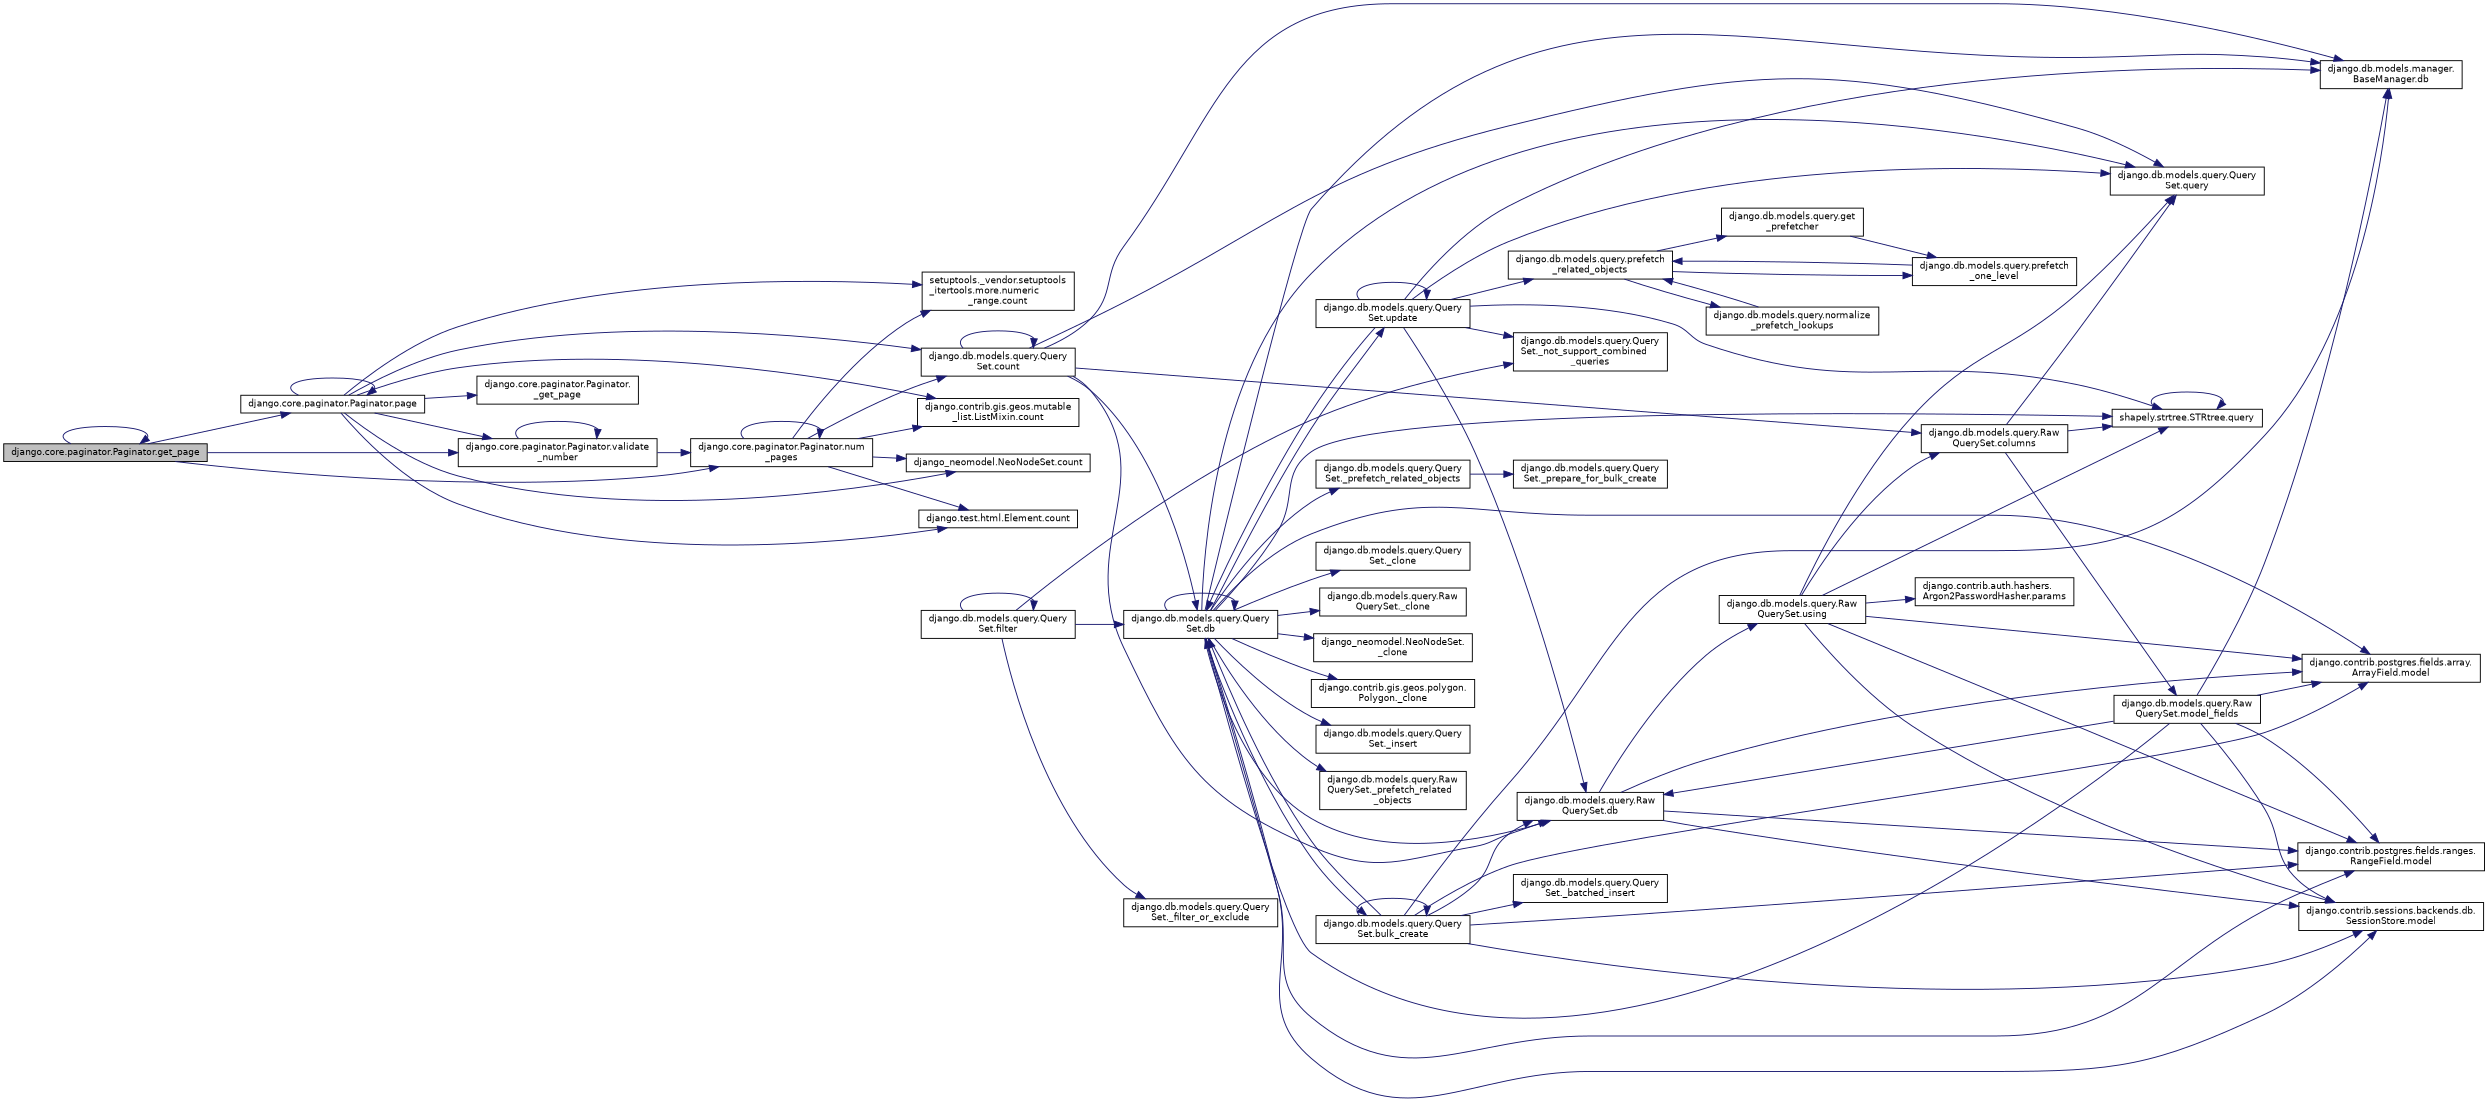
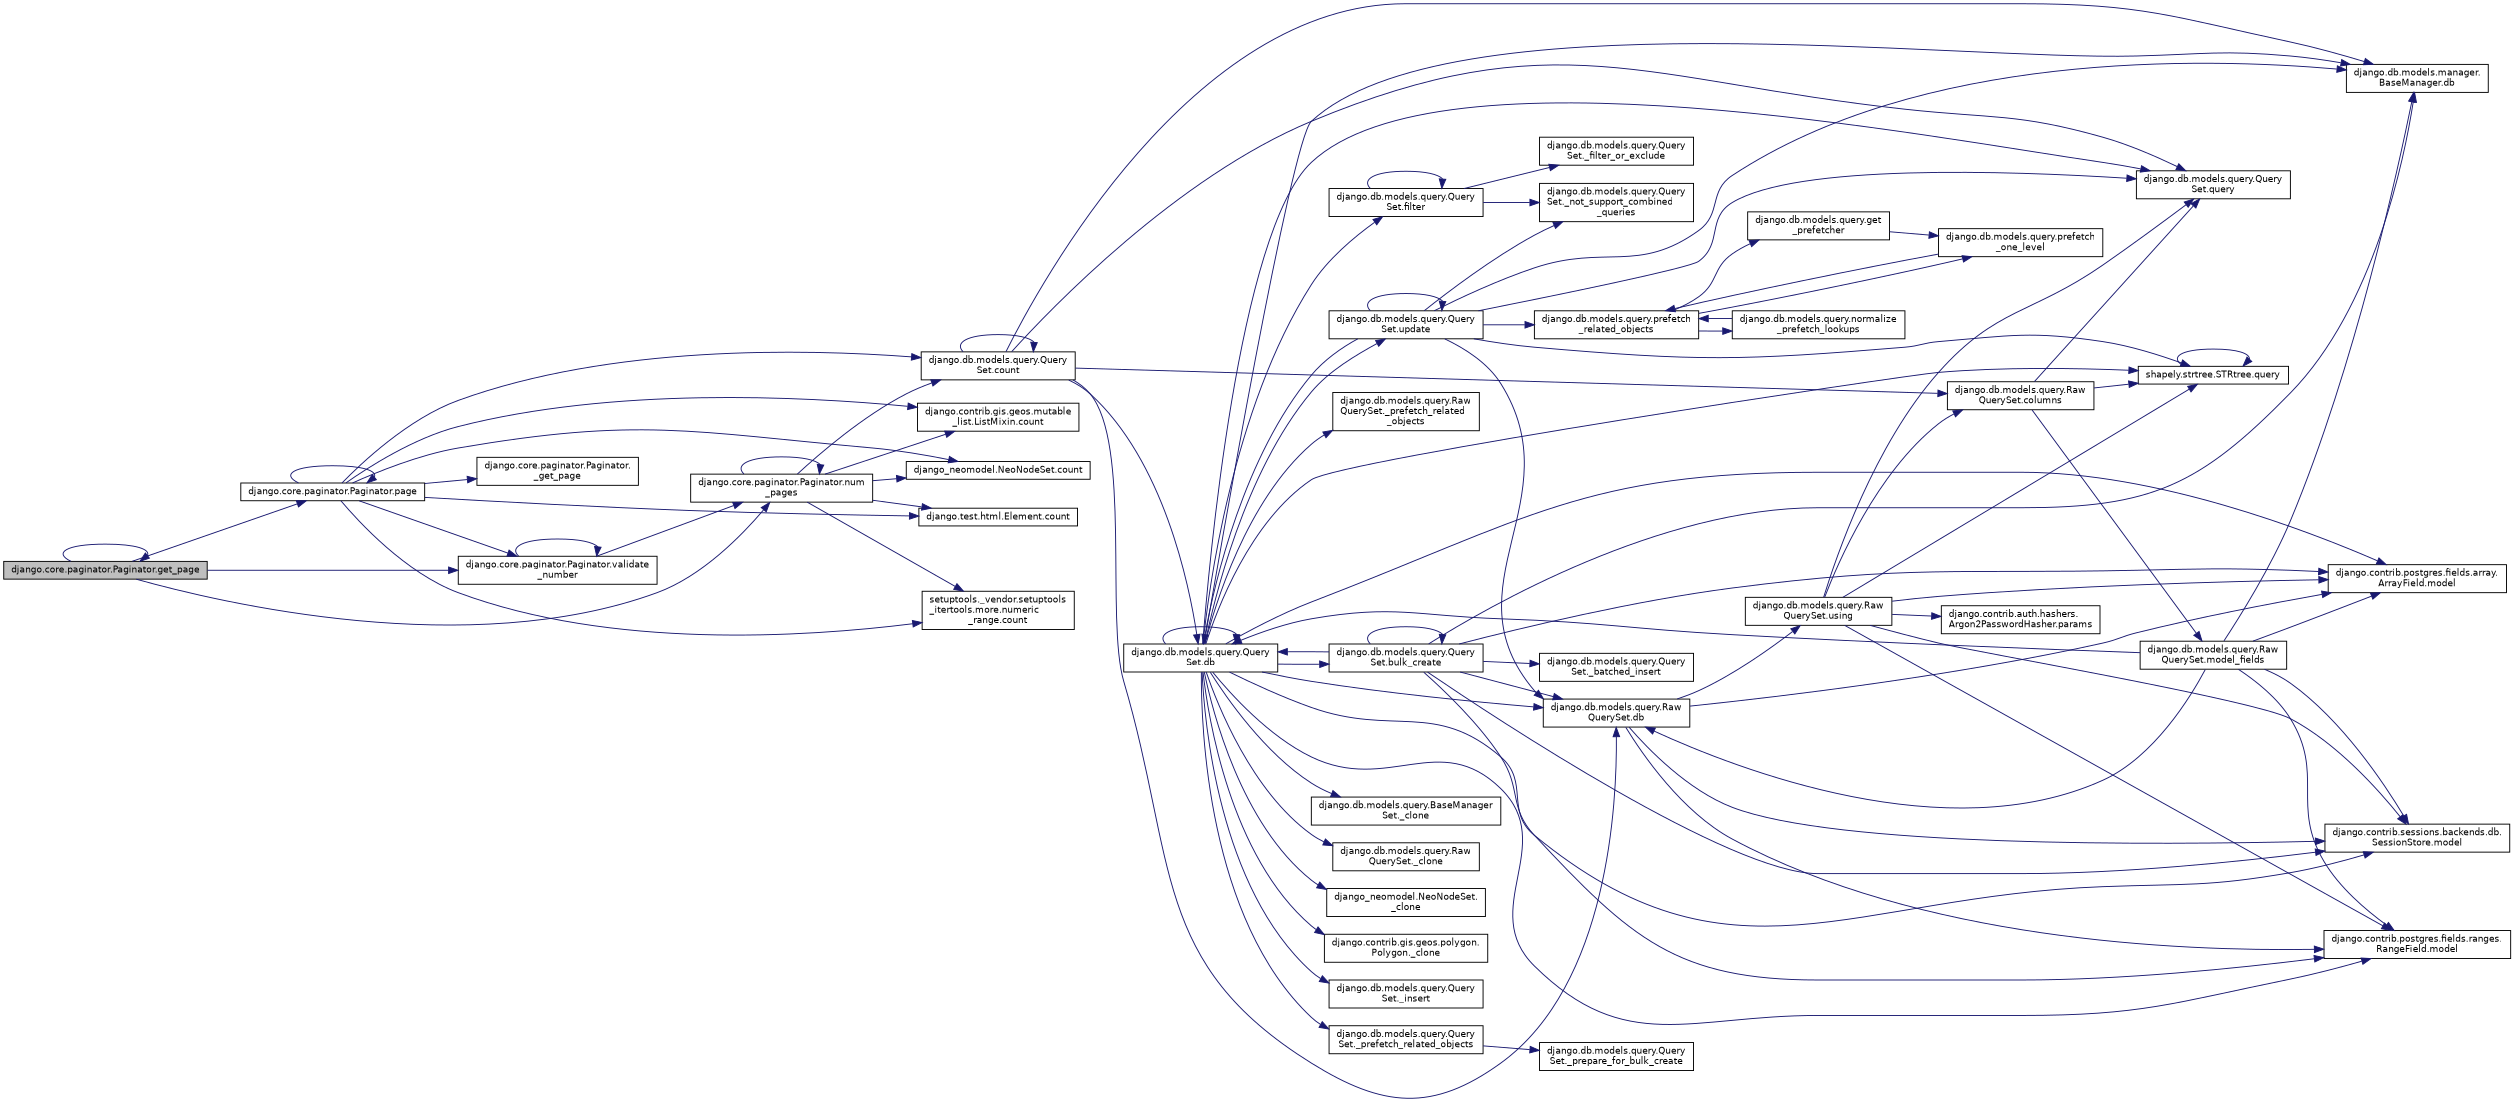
  digraph {
    rankdir=LR
    node [color=black fillcolor=white fontname=Helvetica fontsize=10 shape=record style=filled]
    edge [color=midnightblue fontname=Helvetica fontsize=10 labelfontname=Helvetica labelfontsize=10 style=solid]
    n1 [fillcolor=grey75 fontcolor=black height=0.2 label="django.core.paginator.Paginator.get_page" width=0.4]
    n2 [height=0.2 label="django.core.paginator.Paginator.num\l_pages" width=0.4]
    n3 [height=0.2 label="django.core.paginator.Paginator.page" width=0.4]
    n4 [height=0.2 label="django.core.paginator.Paginator.validate\l_number" width=0.4]
    n5 [height=0.2 label="django.db.models.query.Query\lSet.count" width=0.4]
    n6 [height=0.2 label="django.contrib.gis.geos.mutable\l_list.ListMixin.count" width=0.4]
    n7 [height=0.2 label="django_neomodel.NeoNodeSet.count" width=0.4]
    n8 [height=0.2 label="django.test.html.Element.count" width=0.4]
    n9 [height=0.2 label="setuptools._vendor.setuptools\l_itertools.more.numeric\l_range.count" width=0.4]
    n10 [height=0.2 label="django.core.paginator.Paginator.\l_get_page" width=0.4]
    n11 [height=0.2 label="django.db.models.manager.\lBaseManager.db" width=0.4]
    n12 [height=0.2 label="django.db.models.query.Query\lSet.db" width=0.4]
    n13 [height=0.2 label="django.db.models.query.Raw\lQuerySet.db" width=0.4]
    n14 [height=0.2 label="django.db.models.query.Query\lSet.query" width=0.4]
    n15 [height=0.2 label="django.db.models.query.Raw\lQuerySet.columns" width=0.4]
    n16 [height=0.2 label="shapely.strtree.STRtree.query" width=0.4]
-   n17 [height=0.2 label="django.db.models.query.Query\lSet._clone" width=0.4]
+   n17 [height=0.2 label="django.db.models.query.BaseManager\lSet._clone" width=0.4]
    n18 [height=0.2 label="django.db.models.query.Raw\lQuerySet._clone" width=0.4]
    n19 [height=0.2 label="django_neomodel.NeoNodeSet.\l_clone" width=0.4]
    n20 [height=0.2 label="django.contrib.gis.geos.polygon.\lPolygon._clone" width=0.4]
    n21 [height=0.2 label="django.db.models.query.Query\lSet._insert" width=0.4]
    n22 [height=0.2 label="django.db.models.query.Query\lSet._prefetch_related_objects" width=0.4]
    n23 [height=0.2 label="django.db.models.query.Raw\lQuerySet._prefetch_related\l_objects" width=0.4]
    n24 [height=0.2 label="django.db.models.query.Query\lSet.bulk_create" width=0.4]
    n25 [height=0.2 label="django.contrib.postgres.fields.array.\lArrayField.model" width=0.4]
    n26 [height=0.2 label="django.contrib.postgres.fields.ranges.\lRangeField.model" width=0.4]
    n27 [height=0.2 label="django.contrib.sessions.backends.db.\lSessionStore.model" width=0.4]
    n28 [height=0.2 label="django.db.models.query.Query\lSet.filter" width=0.4]
    n29 [height=0.2 label="django.db.models.query.Query\lSet.update" width=0.4]
    n30 [height=0.2 label="django.db.models.query.Raw\lQuerySet.using" width=0.4]
    n31 [height=0.2 label="django.db.models.query.Query\lSet._prepare_for_bulk_create" width=0.4]
    n32 [height=0.2 label="django.db.models.query.Query\lSet._batched_insert" width=0.4]
    n33 [height=0.2 label="django.db.models.query.Query\lSet._filter_or_exclude" width=0.4]
    n34 [height=0.2 label="django.db.models.query.Query\lSet._not_support_combined\l_queries" width=0.4]
    n35 [height=0.2 label="django.db.models.query.prefetch\l_related_objects" width=0.4]
    n36 [height=0.2 label="django.contrib.auth.hashers.\lArgon2PasswordHasher.params" width=0.4]
    n37 [height=0.2 label="django.db.models.query.Raw\lQuerySet.model_fields" width=0.4]
    n38 [height=0.2 label="django.db.models.query.get\l_prefetcher" width=0.4]
    n39 [height=0.2 label="django.db.models.query.prefetch\l_one_level" width=0.4]
    n40 [height=0.2 label="django.db.models.query.normalize\l_prefetch_lookups" width=0.4]
    n1 -> n1
    n1 -> n2
    n1 -> n3
    n1 -> n4
    n2 -> n2
    n2 -> n5
    n2 -> n6
    n2 -> n7
    n2 -> n8
    n2 -> n9
    n3 -> n3
    n3 -> n4
    n3 -> n5
    n3 -> n6
    n3 -> n7
    n3 -> n8
    n3 -> n9
    n3 -> n10
    n4 -> n2
    n4 -> n4
    n5 -> n5
    n5 -> n11
    n5 -> n12
    n5 -> n13
    n5 -> n14
    n5 -> n15
    n12 -> n11
    n12 -> n12
    n12 -> n13
    n12 -> n14
    n12 -> n16
    n12 -> n17
    n12 -> n18
    n12 -> n19
    n12 -> n20
    n12 -> n21
    n12 -> n22
    n12 -> n23
    n12 -> n24
    n12 -> n25
    n12 -> n26
    n12 -> n27
-   n28 -> n12
+   n12 -> n28
    n12 -> n29
    n13 -> n25
    n13 -> n26
    n13 -> n27
    n13 -> n30
    n15 -> n14
    n15 -> n16
    n15 -> n37
    n16 -> n16
    n22 -> n31
    n24 -> n11
    n24 -> n12
    n24 -> n13
    n24 -> n24
    n24 -> n25
    n24 -> n26
    n24 -> n27
    n24 -> n32
    n28 -> n28
    n28 -> n33
    n28 -> n34
    n29 -> n11
    n29 -> n12
    n29 -> n13
    n29 -> n14
    n29 -> n16
    n29 -> n29
    n29 -> n34
    n29 -> n35
    n30 -> n14
    n30 -> n15
    n30 -> n16
    n30 -> n25
    n30 -> n26
    n30 -> n27
    n30 -> n36
    n35 -> n38
    n35 -> n39
    n35 -> n40
    n37 -> n11
    n37 -> n12
    n37 -> n13
    n37 -> n25
    n37 -> n26
    n37 -> n27
    n38 -> n39
    n39 -> n35
    n40 -> n35
  }
